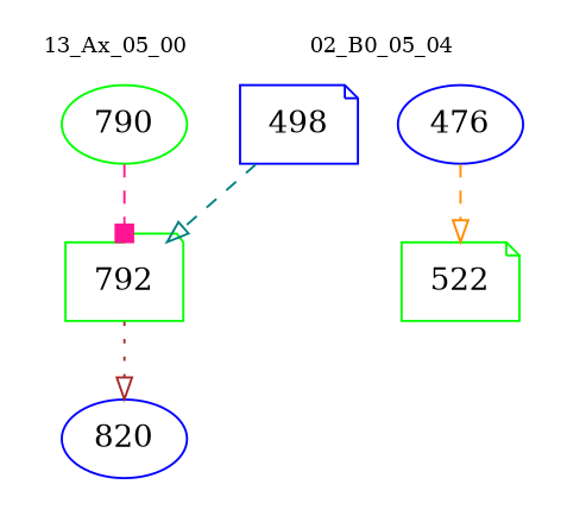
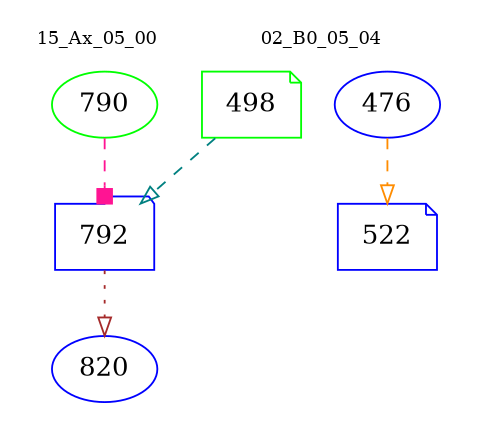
  digraph {
    node [color=blue shape=ellipse]
    edge [arrowhead=onormal style=dashed]
    n1 [color=green label=790]
-   n2 [color=green label=792 shape=folder]
+   n2 [label=792 shape=folder]
    n3 [label=820]
-   n4 [label=498 shape=note]
+   n4 [color=green label=498 shape=note]
    n5 [label=476]
-   n6 [color=green label=522 shape=note]
+   n6 [label=522 shape=note]
    subgraph cluster_1 {
      color=white
      fontsize=10
-     label="13_Ax_05_00"
+     label="15_Ax_05_00"
      n1
      n2
      n3
    }
    subgraph cluster_2 {
      color=white
      fontsize=10
      label="02_B0_05_04"
      n4
      n5
      n6
    }
    n1 -> n2 [arrowhead=box color=deeppink]
    n2 -> n3 [color=brown style=dotted]
    n4 -> n2 [color=teal]
    n5 -> n6 [color=darkorange]
  }
